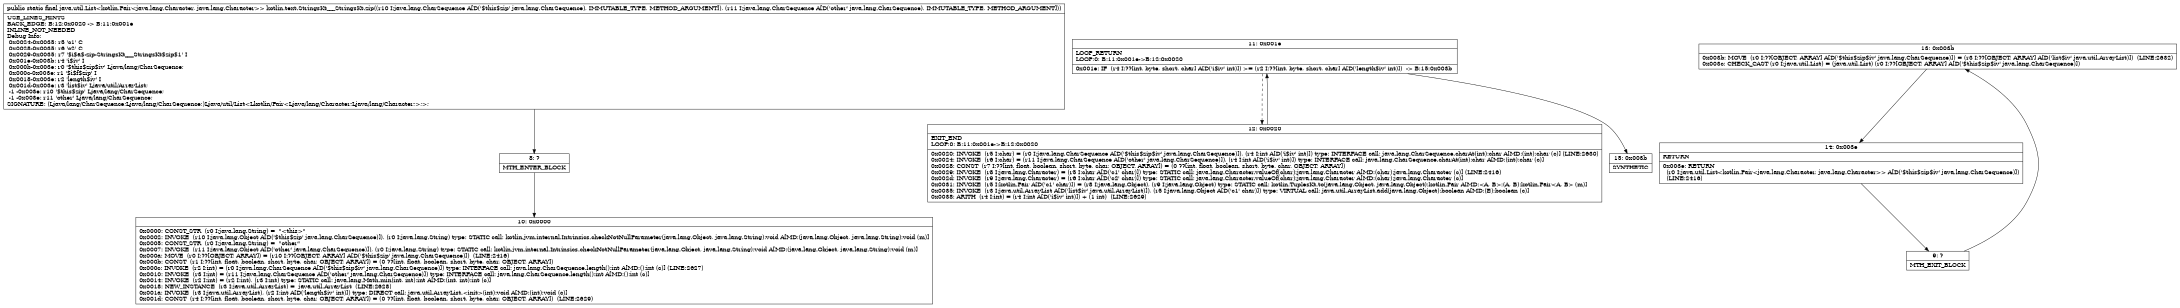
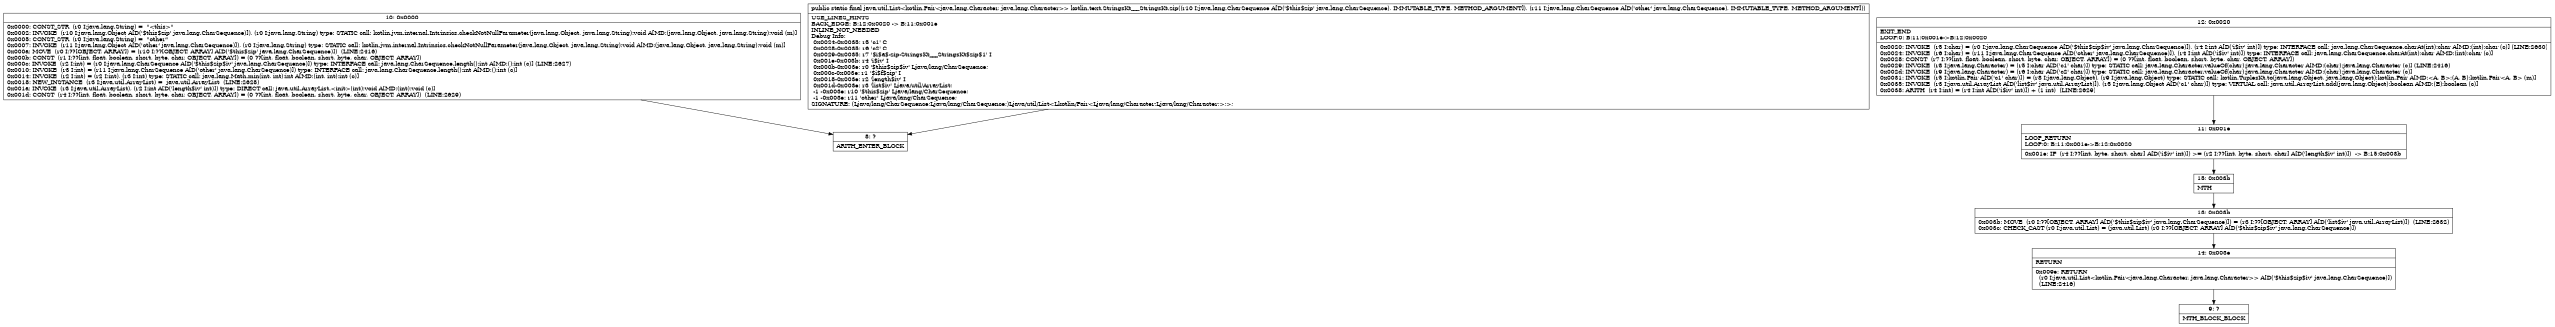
  digraph {
    node [shape=record]
-   n1 [label="{8\:\ ?|MTH_ENTER_BLOCK\l}"]
+   n1 [label="{8\:\ ?|ARITH_ENTER_BLOCK\l}"]
    n2 [label="{10\:\ 0x0000|0x0000: CONST_STR  (r0 I:java.lang.String) =  \"\<this\>\" \l0x0002: INVOKE  (r10 I:java.lang.Object A[D('$this$zip' java.lang.CharSequence)]), (r0 I:java.lang.String) type: STATIC call: kotlin.jvm.internal.Intrinsics.checkNotNullParameter(java.lang.Object, java.lang.String):void A[MD:(java.lang.Object, java.lang.String):void (m)]\l0x0005: CONST_STR  (r0 I:java.lang.String) =  \"other\" \l0x0007: INVOKE  (r11 I:java.lang.Object A[D('other' java.lang.CharSequence)]), (r0 I:java.lang.String) type: STATIC call: kotlin.jvm.internal.Intrinsics.checkNotNullParameter(java.lang.Object, java.lang.String):void A[MD:(java.lang.Object, java.lang.String):void (m)]\l0x000a: MOVE  (r0 I:??[OBJECT, ARRAY]) = (r10 I:??[OBJECT, ARRAY] A[D('$this$zip' java.lang.CharSequence)])  (LINE:2416)\l0x000b: CONST  (r1 I:??[int, float, boolean, short, byte, char, OBJECT, ARRAY]) = (0 ??[int, float, boolean, short, byte, char, OBJECT, ARRAY]) \l0x000c: INVOKE  (r2 I:int) = (r0 I:java.lang.CharSequence A[D('$this$zip$iv' java.lang.CharSequence)]) type: INTERFACE call: java.lang.CharSequence.length():int A[MD:():int (c)] (LINE:2627)\l0x0010: INVOKE  (r3 I:int) = (r11 I:java.lang.CharSequence A[D('other' java.lang.CharSequence)]) type: INTERFACE call: java.lang.CharSequence.length():int A[MD:():int (c)]\l0x0014: INVOKE  (r2 I:int) = (r2 I:int), (r3 I:int) type: STATIC call: java.lang.Math.min(int, int):int A[MD:(int, int):int (c)]\l0x0018: NEW_INSTANCE  (r3 I:java.util.ArrayList) =  java.util.ArrayList  (LINE:2628)\l0x001a: INVOKE  (r3 I:java.util.ArrayList), (r2 I:int A[D('length$iv' int)]) type: DIRECT call: java.util.ArrayList.\<init\>(int):void A[MD:(int):void (c)]\l0x001d: CONST  (r4 I:??[int, float, boolean, short, byte, char, OBJECT, ARRAY]) = (0 ??[int, float, boolean, short, byte, char, OBJECT, ARRAY])  (LINE:2629)\l}"]
    n3 [label="{11\:\ 0x001e|LOOP_RETURN\lLOOP:0: B:11:0x001e\-\>B:12:0x0020\l|0x001e: IF  (r4 I:??[int, byte, short, char] A[D('i$iv' int)]) \>= (r2 I:??[int, byte, short, char] A[D('length$iv' int)])  \-\> B:15:0x003b \l}"]
    n4 [label="{12\:\ 0x0020|EXIT_END\lLOOP:0: B:11:0x001e\-\>B:12:0x0020\l|0x0020: INVOKE  (r5 I:char) = (r0 I:java.lang.CharSequence A[D('$this$zip$iv' java.lang.CharSequence)]), (r4 I:int A[D('i$iv' int)]) type: INTERFACE call: java.lang.CharSequence.charAt(int):char A[MD:(int):char (c)] (LINE:2630)\l0x0024: INVOKE  (r6 I:char) = (r11 I:java.lang.CharSequence A[D('other' java.lang.CharSequence)]), (r4 I:int A[D('i$iv' int)]) type: INTERFACE call: java.lang.CharSequence.charAt(int):char A[MD:(int):char (c)]\l0x0028: CONST  (r7 I:??[int, float, boolean, short, byte, char, OBJECT, ARRAY]) = (0 ??[int, float, boolean, short, byte, char, OBJECT, ARRAY]) \l0x0029: INVOKE  (r8 I:java.lang.Character) = (r5 I:char A[D('c1' char)]) type: STATIC call: java.lang.Character.valueOf(char):java.lang.Character A[MD:(char):java.lang.Character (c)] (LINE:2416)\l0x002d: INVOKE  (r9 I:java.lang.Character) = (r6 I:char A[D('c2' char)]) type: STATIC call: java.lang.Character.valueOf(char):java.lang.Character A[MD:(char):java.lang.Character (c)]\l0x0031: INVOKE  (r5 I:kotlin.Pair A[D('c1' char)]) = (r8 I:java.lang.Object), (r9 I:java.lang.Object) type: STATIC call: kotlin.TuplesKt.to(java.lang.Object, java.lang.Object):kotlin.Pair A[MD:\<A, B\>:(A, B):kotlin.Pair\<A, B\> (m)]\l0x0035: INVOKE  (r3 I:java.util.ArrayList A[D('list$iv' java.util.ArrayList)]), (r5 I:java.lang.Object A[D('c1' char)]) type: VIRTUAL call: java.util.ArrayList.add(java.lang.Object):boolean A[MD:(E):boolean (c)]\l0x0038: ARITH  (r4 I:int) = (r4 I:int A[D('i$iv' int)]) + (1 int)  (LINE:2629)\l}"]
-   n5 [label="{15\:\ 0x003b|SYNTHETIC\l}"]
+   n5 [label="{15\:\ 0x003b|MTH\l}"]
    n6 [label="{13\:\ 0x003b|0x003b: MOVE  (r0 I:??[OBJECT, ARRAY] A[D('$this$zip$iv' java.lang.CharSequence)]) = (r3 I:??[OBJECT, ARRAY] A[D('list$iv' java.util.ArrayList)])  (LINE:2632)\l0x003c: CHECK_CAST (r0 I:java.util.List) = (java.util.List) (r0 I:??[OBJECT, ARRAY] A[D('$this$zip$iv' java.lang.CharSequence)]) \l}"]
-   n7 [label="{14\:\ 0x003e|RETURN\l|0x003e: RETURN  \l  (r0 I:java.util.List\<kotlin.Pair\<java.lang.Character, java.lang.Character\>\> A[D('$this$zip$iv' java.lang.CharSequence)])\l  (LINE:2416)\l}"]
-   n8 [label="{9\:\ ?|MTH_EXIT_BLOCK\l}"]
+   n7 [label="{14\:\ 0x003e|RETURN\l|0x009e: RETURN  \l  (r0 I:java.util.List\<kotlin.Pair\<java.lang.Character, java.lang.Character\>\> A[D('$this$zip$iv' java.lang.CharSequence)])\l  (LINE:2416)\l}"]
+   n8 [label="{9\:\ ?|MTH_BLOCK_BLOCK\l}"]
    n9 [label="{public static final java.util.List\<kotlin.Pair\<java.lang.Character, java.lang.Character\>\> kotlin.text.StringsKt___StringsKt.zip((r10 I:java.lang.CharSequence A[D('$this$zip' java.lang.CharSequence), IMMUTABLE_TYPE, METHOD_ARGUMENT]), (r11 I:java.lang.CharSequence A[D('other' java.lang.CharSequence), IMMUTABLE_TYPE, METHOD_ARGUMENT]))  | USE_LINES_HINTS\lBACK_EDGE: B:12:0x0020 \-\> B:11:0x001e\lINLINE_NOT_NEEDED\lDebug Info:\l  0x0024\-0x0035: r5 'c1' C\l  0x0028\-0x0035: r6 'c2' C\l  0x0029\-0x0035: r7 '$i$a$\-zip\-StringsKt___StringsKt$zip$1' I\l  0x001e\-0x003b: r4 'i$iv' I\l  0x000b\-0x003e: r0 '$this$zip$iv' Ljava\/lang\/CharSequence;\l  0x000c\-0x003e: r1 '$i$f$zip' I\l  0x0018\-0x003e: r2 'length$iv' I\l  0x001d\-0x003e: r3 'list$iv' Ljava\/util\/ArrayList;\l  \-1 \-0x003e: r10 '$this$zip' Ljava\/lang\/CharSequence;\l  \-1 \-0x003e: r11 'other' Ljava\/lang\/CharSequence;\lSIGNATURE: (Ljava\/lang\/CharSequence;Ljava\/lang\/CharSequence;)Ljava\/util\/List\<Lkotlin\/Pair\<Ljava\/lang\/Character;Ljava\/lang\/Character;\>;\>;\l}"]
-   n1 -> n2
-   n3 -> n4 [style=dashed]
+   n2 -> n1
    n3 -> n5
    n4 -> n3
-   n8 -> n6
+   n5 -> n6
    n6 -> n7
    n7 -> n8
    n9 -> n1
  }
